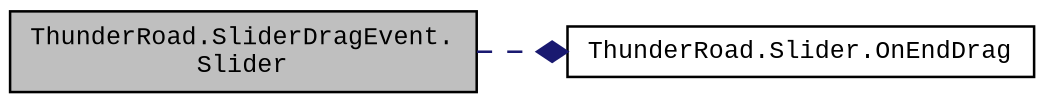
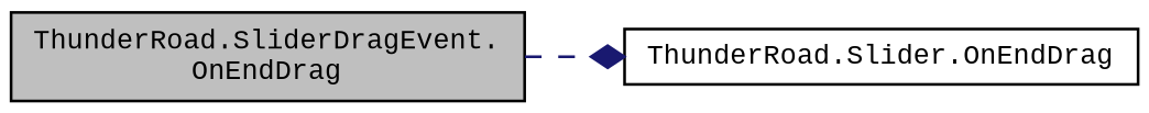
  digraph {
    rankdir=LR
    fontname="Liberation Mono"
    node [color=black fontname="Liberation Mono" fontsize=10 shape=record style=filled]
-   n1 [fillcolor=grey75 fontcolor=black height=0.2 label="ThunderRoad.SliderDragEvent.\lSlider" width=0.4]
+   n1 [fillcolor=grey75 fontcolor=black height=0.2 label="ThunderRoad.SliderDragEvent.\lOnEndDrag" width=0.4]
    n2 [fillcolor=white height=0.2 label="ThunderRoad.Slider.OnEndDrag" width=0.4]
    n1 -> n2 [color=midnightblue fontname="Liberation Mono" fontsize=10 labelfontname=Helvetica labelfontsize=10 style=dashed arrowhead=diamond]
  }
